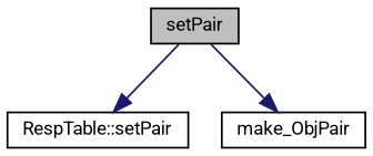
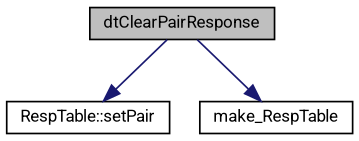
  digraph {
    fontname=Roboto
    rankdir=TB
    node [color=black fillcolor=white fontname=Roboto fontsize=10 shape=record style=filled]
    edge [color=midnightblue fontname=Roboto fontsize=10 labelfontname=Helvetica labelfontsize=10 style=solid]
-   n1 [fillcolor=grey75 fontcolor=black height=0.2 label=setPair width=0.4]
+   n1 [fillcolor=grey75 fontcolor=black height=0.2 label=dtClearPairResponse width=0.4]
    n2 [height=0.2 label="RespTable::setPair" width=0.4]
-   n3 [height=0.2 label=make_ObjPair width=0.4]
+   n3 [height=0.2 label=make_RespTable width=0.4]
    n1 -> n2
    n1 -> n3
  }
